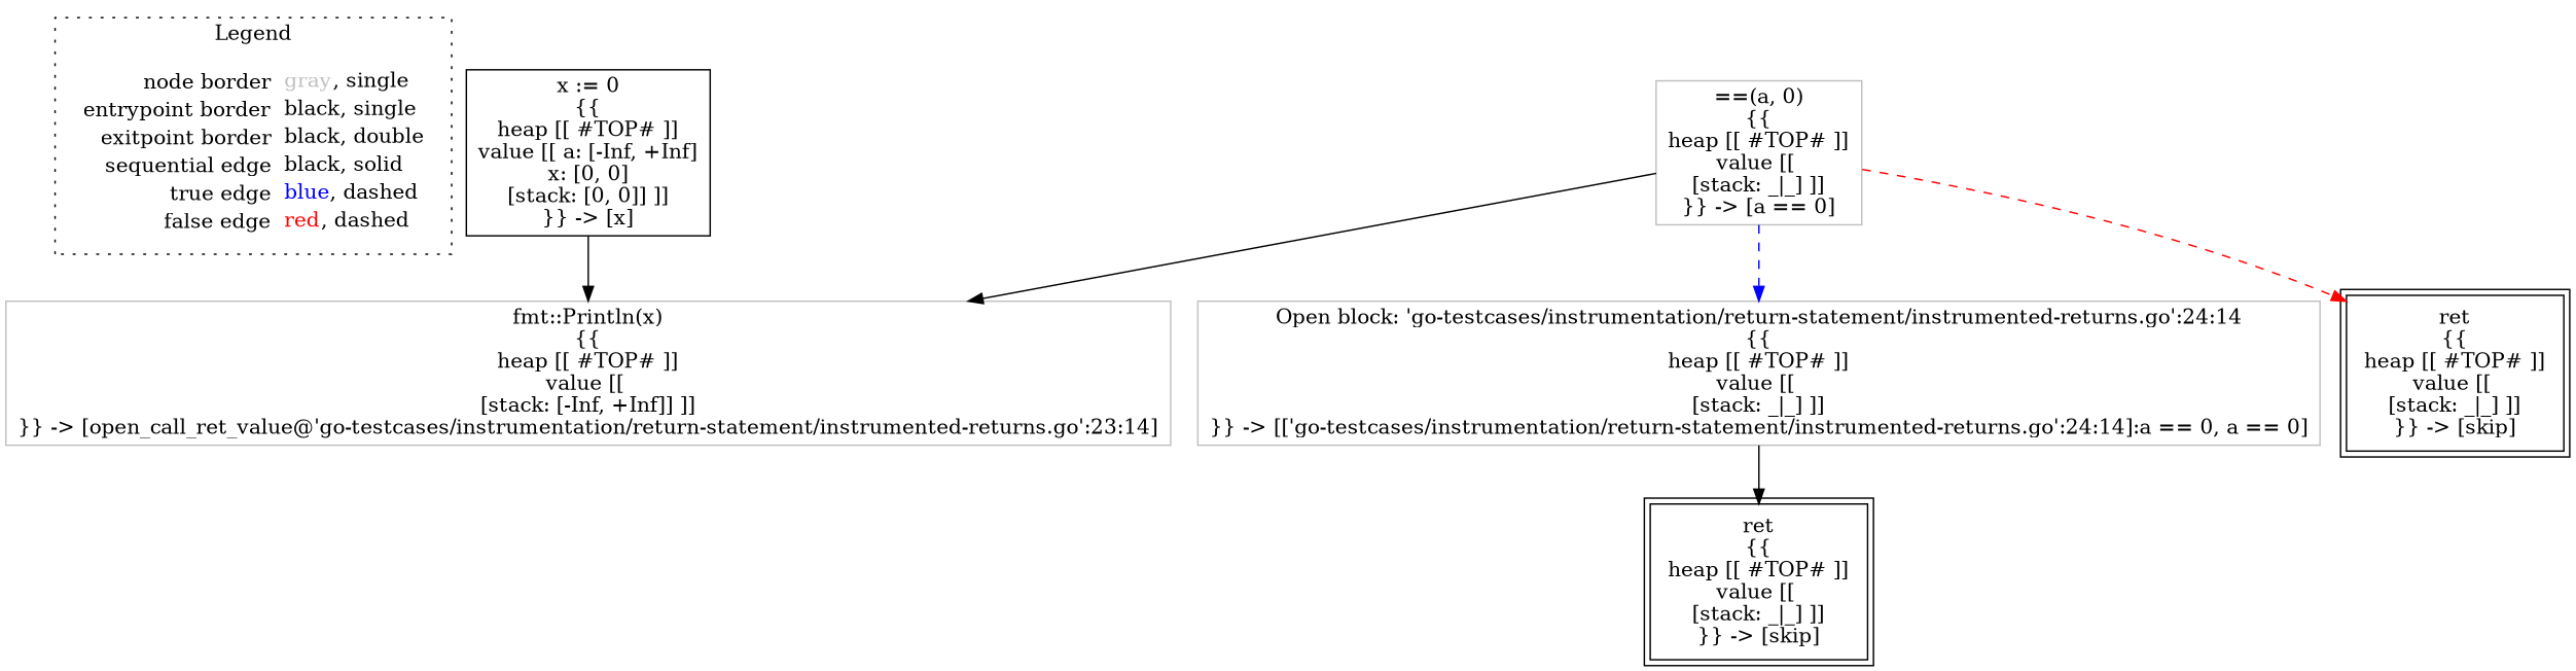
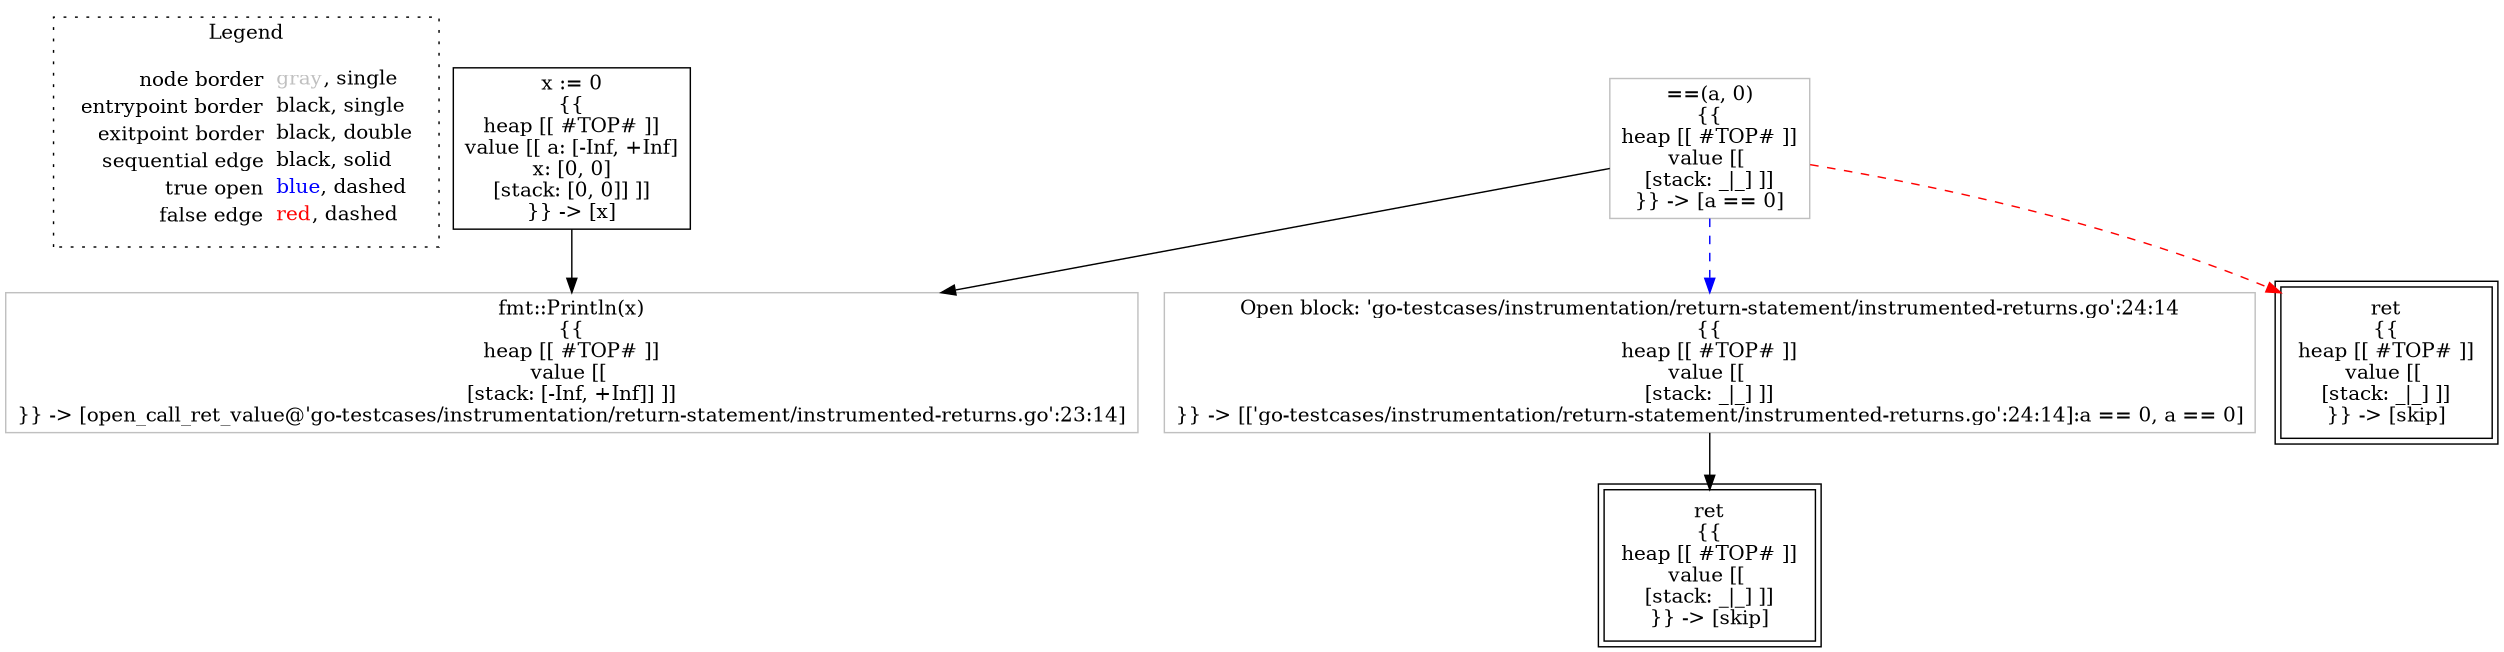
  digraph {
    node [shape=rect color=black]
    edge [color=black]
-   n1 [label=<<table border="0" cellpadding="2" cellspacing="0" cellborder="0"><tr><td align="right">node border&nbsp;</td><td align="left"><font color="gray">gray</font>, single</td></tr><tr><td align="right">entrypoint border&nbsp;</td><td align="left"><font color="black">black</font>, single</td></tr><tr><td align="right">exitpoint border&nbsp;</td><td align="left"><font color="black">black</font>, double</td></tr><tr><td align="right">sequential edge&nbsp;</td><td align="left"><font color="black">black</font>, solid</td></tr><tr><td align="right">true edge&nbsp;</td><td align="left"><font color="blue">blue</font>, dashed</td></tr><tr><td align="right">false edge&nbsp;</td><td align="left"><font color="red">red</font>, dashed</td></tr></table>> shape=plaintext color=""]
+   n1 [label=<<table border="0" cellpadding="2" cellspacing="0" cellborder="0"><tr><td align="right">node border&nbsp;</td><td align="left"><font color="gray">gray</font>, single</td></tr><tr><td align="right">entrypoint border&nbsp;</td><td align="left"><font color="black">black</font>, single</td></tr><tr><td align="right">exitpoint border&nbsp;</td><td align="left"><font color="black">black</font>, double</td></tr><tr><td align="right">sequential edge&nbsp;</td><td align="left"><font color="black">black</font>, solid</td></tr><tr><td align="right">true open&nbsp;</td><td align="left"><font color="blue">blue</font>, dashed</td></tr><tr><td align="right">false edge&nbsp;</td><td align="left"><font color="red">red</font>, dashed</td></tr></table>> shape=plaintext color=""]
    n2 [label=<x := 0<BR/>{{<BR/>heap [[ #TOP# ]]<BR/>value [[ a: [-Inf, +Inf]<BR/>x: [0, 0]<BR/>[stack: [0, 0]] ]]<BR/>}} -&gt; [x]>]
    n3 [color=gray label=<fmt::Println(x)<BR/>{{<BR/>heap [[ #TOP# ]]<BR/>value [[ <BR/>[stack: [-Inf, +Inf]] ]]<BR/>}} -&gt; [open_call_ret_value@'go-testcases/instrumentation/return-statement/instrumented-returns.go':23:14]>]
    n4 [label=<ret<BR/>{{<BR/>heap [[ #TOP# ]]<BR/>value [[ <BR/>[stack: _|_] ]]<BR/>}} -&gt; [skip]> peripheries=2]
    n5 [color=gray label=<Open block: 'go-testcases/instrumentation/return-statement/instrumented-returns.go':24:14<BR/>{{<BR/>heap [[ #TOP# ]]<BR/>value [[ <BR/>[stack: _|_] ]]<BR/>}} -&gt; [['go-testcases/instrumentation/return-statement/instrumented-returns.go':24:14]:a == 0, a == 0]>]
    n6 [label=<ret<BR/>{{<BR/>heap [[ #TOP# ]]<BR/>value [[ <BR/>[stack: _|_] ]]<BR/>}} -&gt; [skip]> peripheries=2]
    n7 [color=gray label=<==(a, 0)<BR/>{{<BR/>heap [[ #TOP# ]]<BR/>value [[ <BR/>[stack: _|_] ]]<BR/>}} -&gt; [a == 0]>]
    subgraph cluster_1 {
      label=Legend
      style=dotted
      n1
    }
    n2 -> n3
    n5 -> n4
    n7 -> n3
    n7 -> n5 [color=blue style=dashed]
    n7 -> n6 [color=red style=dashed]
  }
